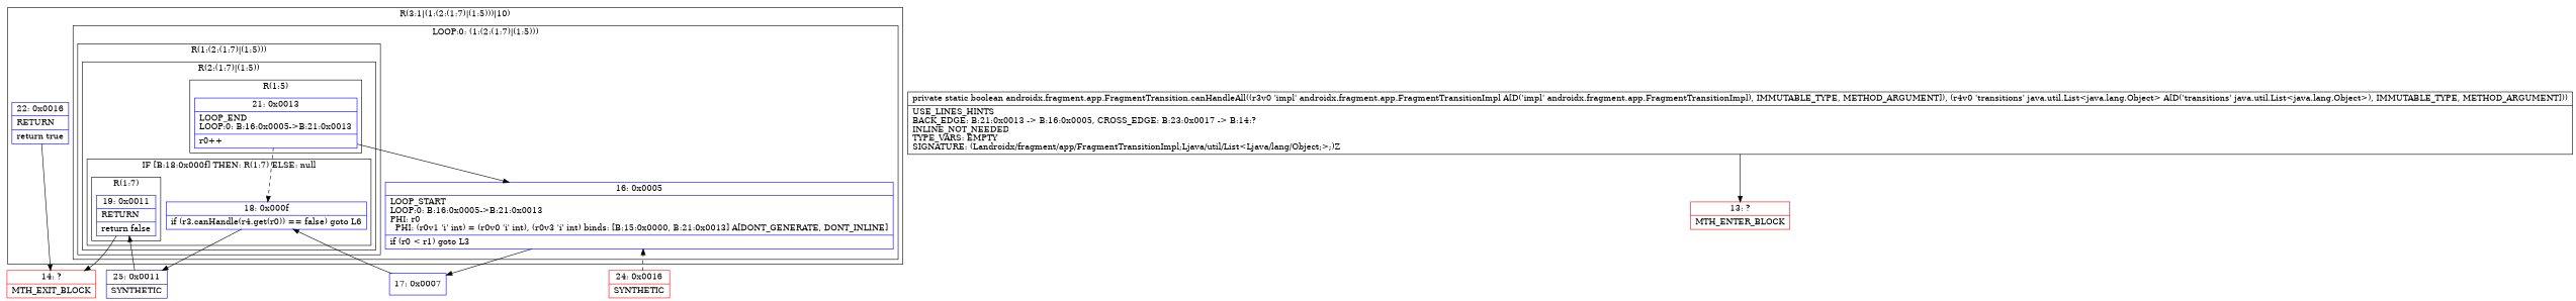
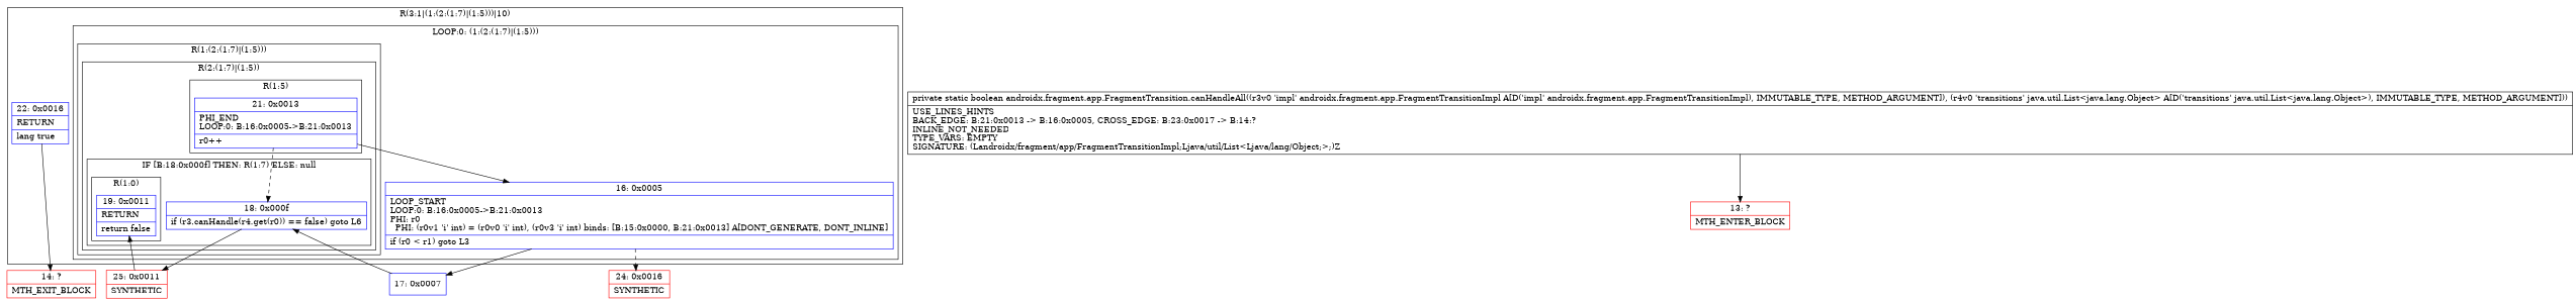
  digraph {
    node [color=blue shape=record]
    n1 [label="{19\:\ 0x0011|RETURN\l|return false\l}"]
    n2 [label="{18\:\ 0x000f|if (r3.canHandle(r4.get(r0)) == false) goto L6\l}"]
-   n3 [label="{21\:\ 0x0013|LOOP_END\lLOOP:0: B:16:0x0005\-\>B:21:0x0013\l|r0++\l}"]
+   n3 [label="{21\:\ 0x0013|PHI_END\lLOOP:0: B:16:0x0005\-\>B:21:0x0013\l|r0++\l}"]
    n4 [label="{16\:\ 0x0005|LOOP_START\lLOOP:0: B:16:0x0005\-\>B:21:0x0013\lPHI: r0 \l  PHI: (r0v1 'i' int) = (r0v0 'i' int), (r0v3 'i' int) binds: [B:15:0x0000, B:21:0x0013] A[DONT_GENERATE, DONT_INLINE]\l|if (r0 \< r1) goto L3\l}"]
-   n5 [label="{22\:\ 0x0016|RETURN\l|return true\l}"]
+   n5 [label="{22\:\ 0x0016|RETURN\l|lang true\l}"]
    n6 [color=red label="{14\:\ ?|MTH_EXIT_BLOCK\l}"]
-   n7 [label="{25\:\ 0x0011|SYNTHETIC\l}"]
+   n7 [color=red label="{25\:\ 0x0011|SYNTHETIC\l}"]
    n8 [label="{17\:\ 0x0007}"]
    n9 [color=red label="{24\:\ 0x0016|SYNTHETIC\l}"]
    n10 [color=red label="{13\:\ ?|MTH_ENTER_BLOCK\l}"]
    n11 [label="{private static boolean androidx.fragment.app.FragmentTransition.canHandleAll((r3v0 'impl' androidx.fragment.app.FragmentTransitionImpl A[D('impl' androidx.fragment.app.FragmentTransitionImpl), IMMUTABLE_TYPE, METHOD_ARGUMENT]), (r4v0 'transitions' java.util.List\<java.lang.Object\> A[D('transitions' java.util.List\<java.lang.Object\>), IMMUTABLE_TYPE, METHOD_ARGUMENT]))  | USE_LINES_HINTS\lBACK_EDGE: B:21:0x0013 \-\> B:16:0x0005, CROSS_EDGE: B:23:0x0017 \-\> B:14:?\lINLINE_NOT_NEEDED\lTYPE_VARS: EMPTY\lSIGNATURE: (Landroidx\/fragment\/app\/FragmentTransitionImpl;Ljava\/util\/List\<Ljava\/lang\/Object;\>;)Z\l}" color=""]
    subgraph cluster_1 {
      label="R(3:1|(1:(2:(1:7)|(1:5)))|10)"
      n5
      subgraph cluster_2 {
        label="LOOP:0: (1:(2:(1:7)|(1:5)))"
        n4
        subgraph cluster_3 {
          label="R(1:(2:(1:7)|(1:5)))"
          subgraph cluster_4 {
            label="R(2:(1:7)|(1:5))"
            subgraph cluster_5 {
              label="IF [B:18:0x000f] THEN: R(1:7) ELSE: null"
              n2
              subgraph cluster_6 {
-               label="R(1:7)"
+               label="R(1:0)"
                n1
              }
            }
            subgraph cluster_7 {
              label="R(1:5)"
              n3
            }
          }
        }
      }
    }
-   n1 -> n6
    n2 -> n7
    n3 -> n2 [style=dashed]
    n3 -> n4
    n4 -> n8
-   n9 -> n4 [style=dashed]
+   n4 -> n9 [style=dashed]
    n5 -> n6
    n7 -> n1
    n8 -> n2
    n11 -> n10
  }
